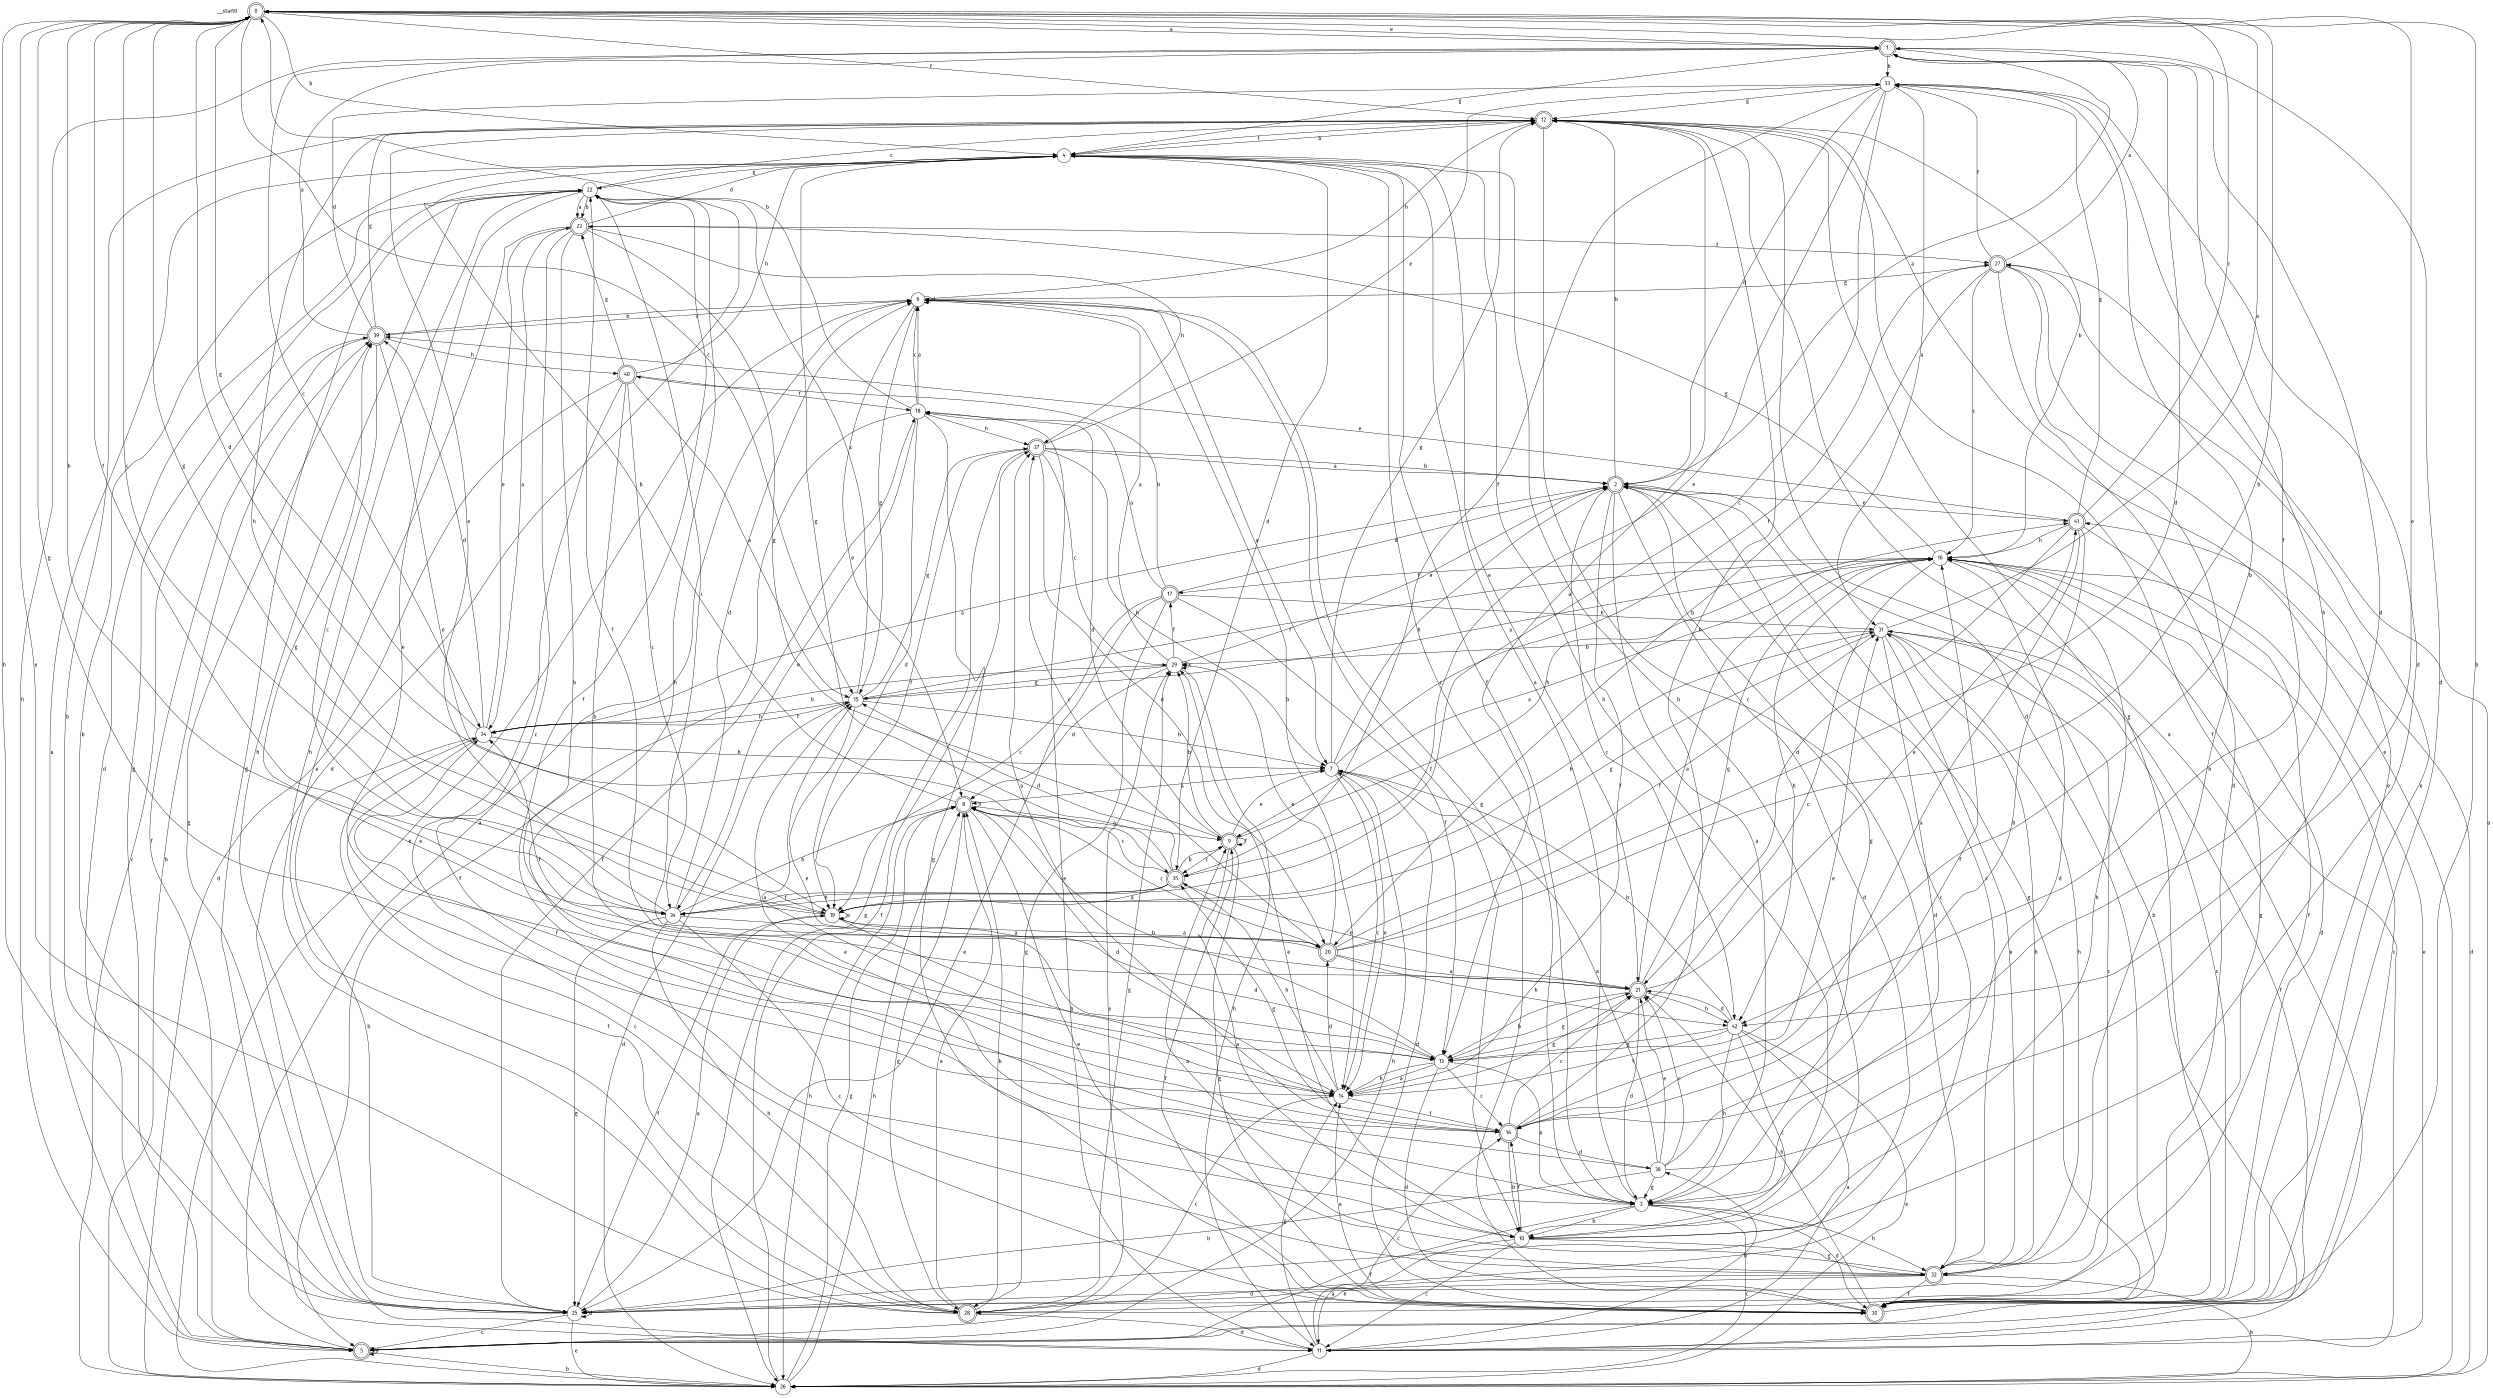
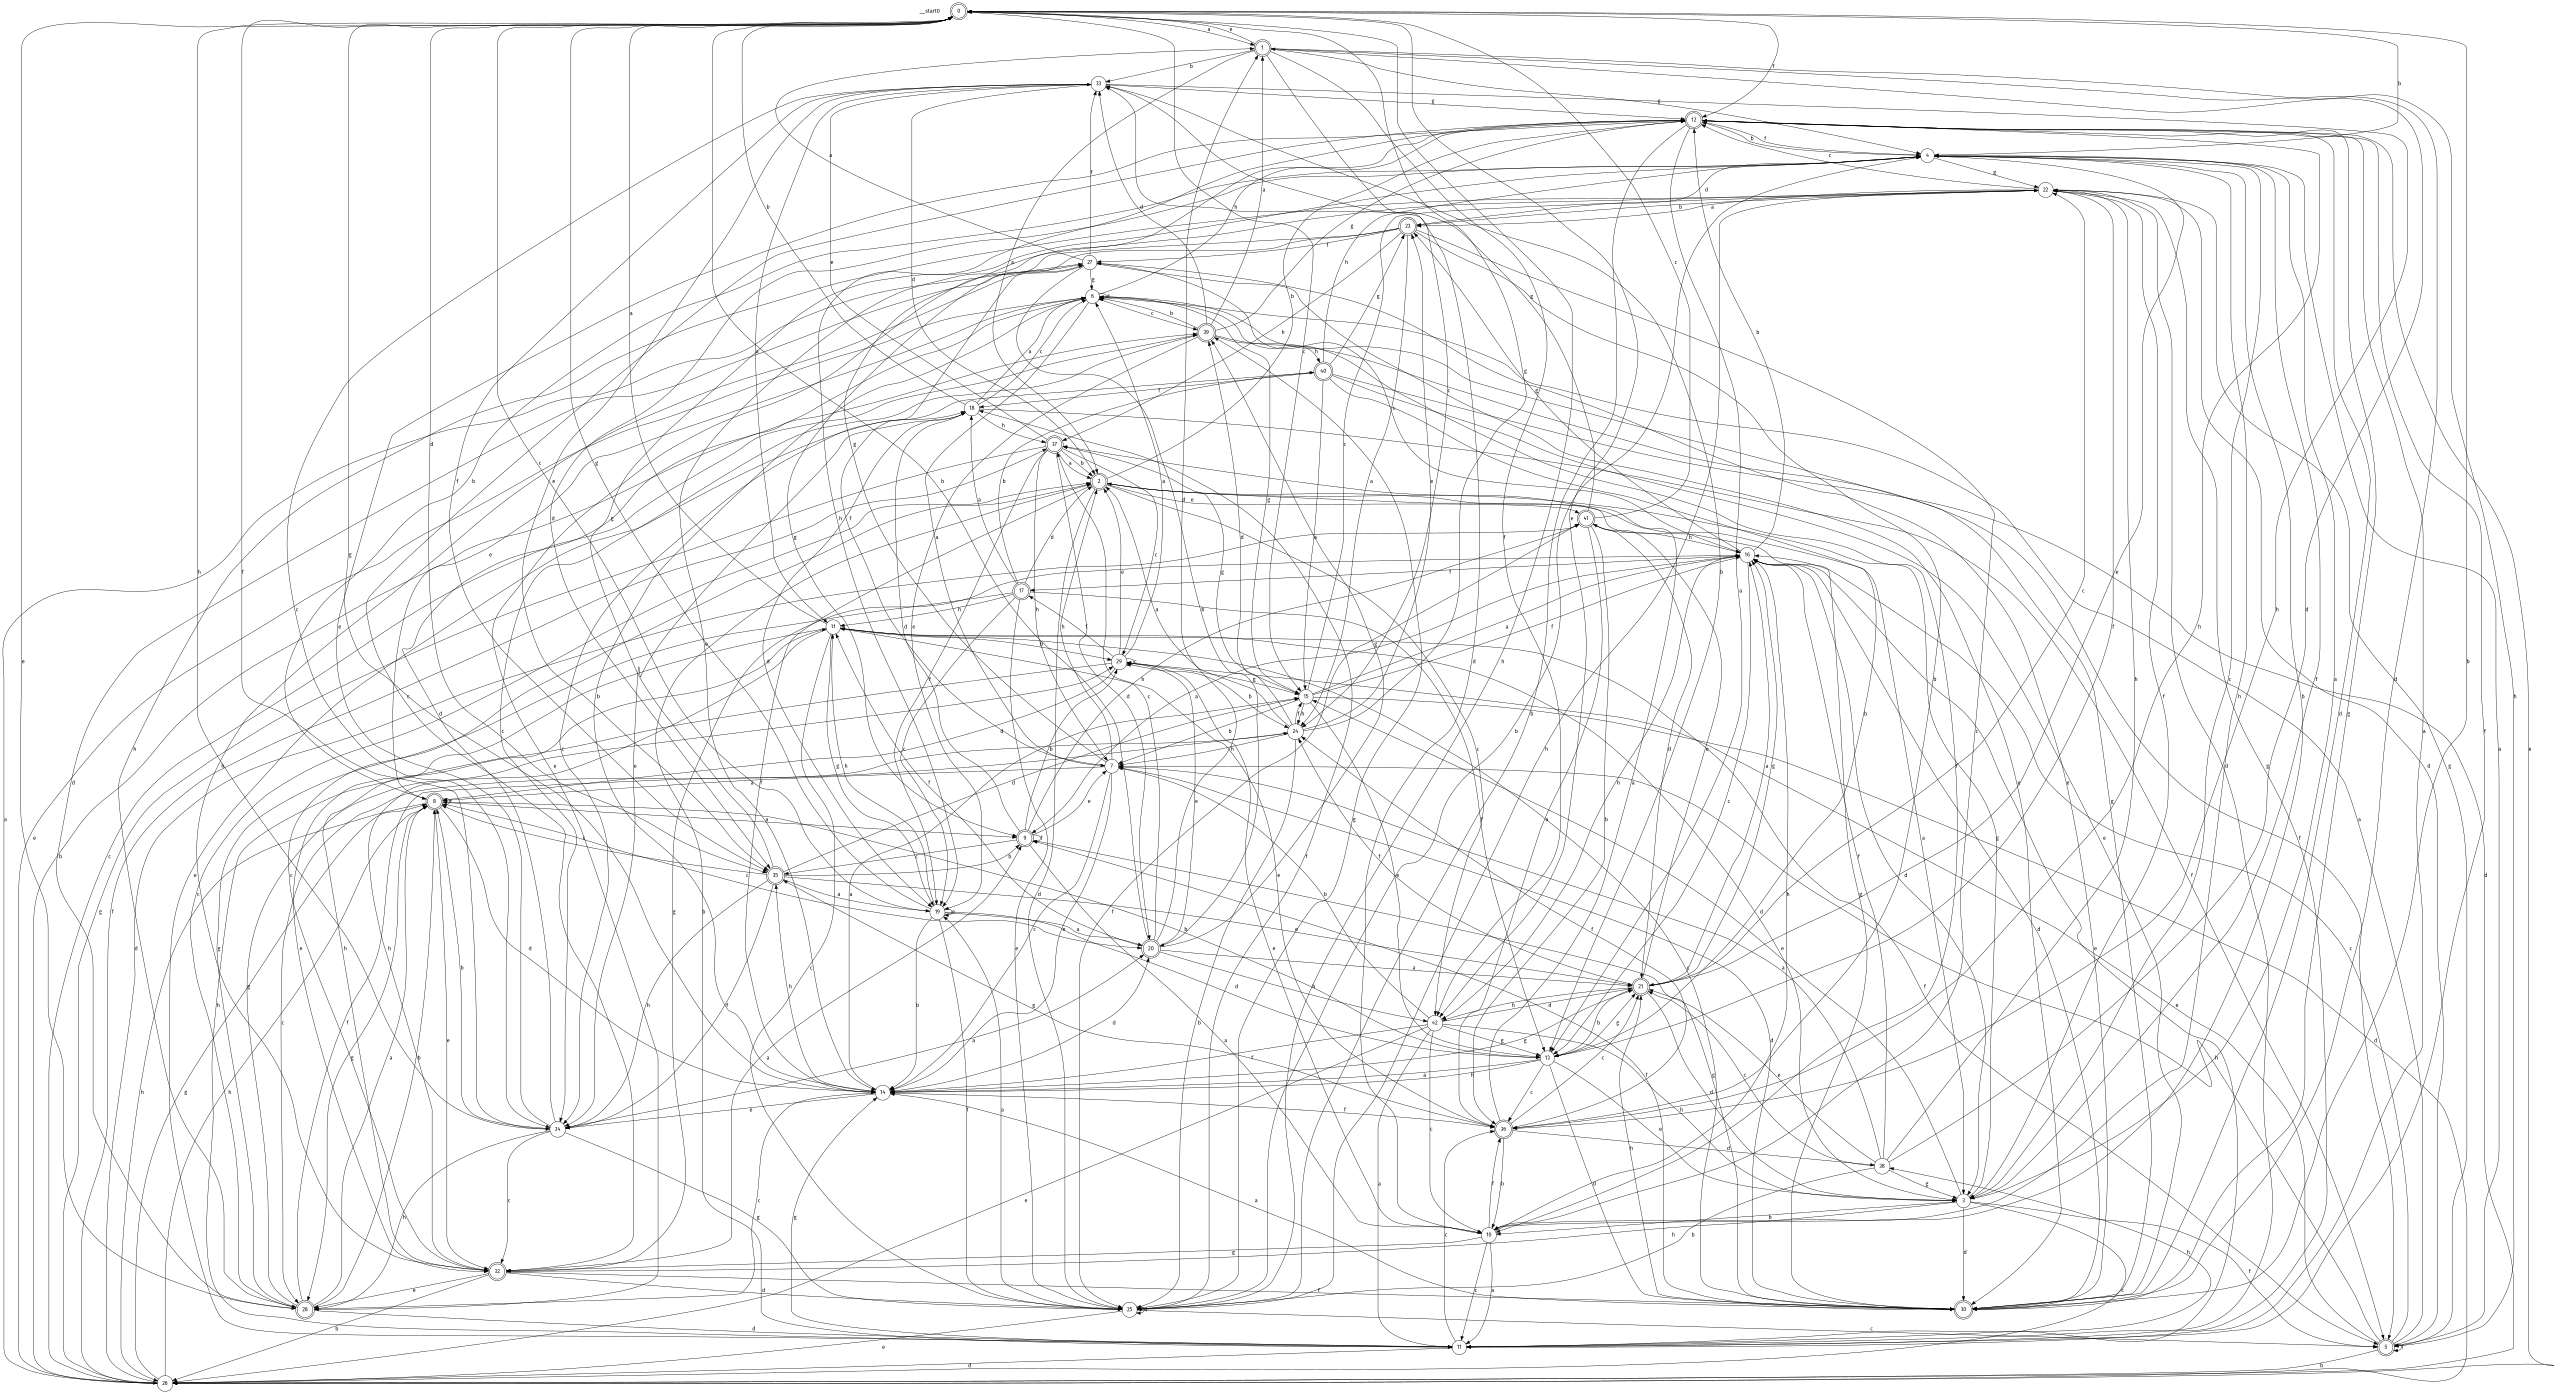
  digraph {
    fontname="Fira Sans"
    rankdir=TB
    node [fontname="Fira Sans" shape=circle color=black fillcolor=white style=filled]
    edge [fontname="Fira Sans"]
    __start0 [shape=none color="" fillcolor="" style=""]
    n2 [label=0 shape=doublecircle style="rounded,filled"]
    n3 [label=1 shape=doublecircle style="rounded,filled"]
    n4 [label=4]
    n5 [label=12 shape=doublecircle style="rounded,filled"]
    n6 [label=14]
    n7 [label=15]
    n8 [label=34]
    n9 [label=35 shape=doublecircle style="rounded,filled"]
    n10 [label=42]
    n11 [label=2 shape=doublecircle style="rounded,filled"]
    n12 [label=5 shape=doublecircle style="rounded,filled"]
    n13 [label=24]
    n14 [label=30 shape=doublecircle style="rounded,filled"]
    n15 [label=33]
    n16 [label=3]
    n17 [label=10]
    n18 [label=21 shape=doublecircle style="rounded,filled"]
    n19 [label=22]
    n20 [label=25]
    n21 [label=26]
    n22 [label=32 shape=doublecircle style="rounded,filled"]
    n23 [label=13]
    n24 [label=19]
    n25 [label=20 shape=doublecircle style="rounded,filled"]
    n26 [label=28 shape=doublecircle style="rounded,filled"]
    n27 [label=36 shape=doublecircle style="rounded,filled"]
    n28 [label=7]
    n29 [label=16]
    n30 [label=37 shape=doublecircle style="rounded,filled"]
    n31 [label=6]
    n32 [label=8 shape=doublecircle style="rounded,filled"]
    n33 [label=9 shape=doublecircle style="rounded,filled"]
    n34 [label=11]
    n35 [label=41 shape=doublecircle style="rounded,filled"]
    n36 [label=29]
    n37 [label=39 shape=doublecircle style="rounded,filled"]
    n38 [label=23 shape=doublecircle style="rounded,filled"]
-   n39 [label=27 shape=doublecircle]
+   n39 [label=27]
    n40 [label=31]
    n41 [label=18]
    n42 [label=17 shape=doublecircle style="rounded,filled"]
    n43 [label=40 shape=doublecircle style="rounded,filled"]
    n44 [label=38]
    n2 -> n3 [label=a]
    n2 -> n4 [label=b]
    n2 -> n5 [label=f]
    n2 -> n6 [label=g]
    n2 -> n7 [label=c]
    n2 -> n8 [label=h]
    n2 -> n9 [label=d]
    n2 -> n10 [label=e]
    n3 -> n2 [label=e]
    n3 -> n4 [label=g]
    n3 -> n10 [label=f]
    n3 -> n11 [label=a]
    n3 -> n12 [label=h]
    n3 -> n13 [label=c]
    n3 -> n14 [label=d]
    n3 -> n15 [label=b]
    n4 -> n5 [label=b]
    n4 -> n9 [label=d]
    n4 -> n12 [label=a]
    n4 -> n16 [label=c]
    n4 -> n16 [label=f]
    n4 -> n17 [label=h]
    n4 -> n18 [label=e]
    n4 -> n19 [label=g]
    n5 -> n4 [label=f]
    n5 -> n14 [label=d]
    n5 -> n14 [label=g]
    n5 -> n20 [label=b]
    n5 -> n21 [label=e]
    n5 -> n22 [label=c]
    n5 -> n23 [label=a]
    n5 -> n24 [label=h]
    n6 -> n7 [label=a]
+   n6 -> n8 [label=e]
    n6 -> n9 [label=h]
    n6 -> n18 [label=g]
    n6 -> n25 [label=d]
    n6 -> n26 [label=c]
    n6 -> n27 [label=f]
    n7 -> n13 [label=h]
    n7 -> n19 [label=c]
    n7 -> n21 [label=d]
    n7 -> n23 [label=e]
    n7 -> n28 [label=b]
    n7 -> n29 [label=a]
    n7 -> n29 [label=f]
    n7 -> n30 [label=g]
    n8 -> n2 [label=f]
    n8 -> n5 [label=e]
    n8 -> n20 [label=g]
    n8 -> n22 [label=c]
    n8 -> n25 [label=a]
    n8 -> n26 [label=h]
    n8 -> n31 [label=d]
    n8 -> n32 [label=b]
    n9 -> n4 [label=g]
    n9 -> n7 [label=d]
    n9 -> n8 [label=f]
    n9 -> n8 [label=h]
    n9 -> n18 [label=e]
    n9 -> n24 [label=a]
    n9 -> n32 [label=c]
    n9 -> n33 [label=b]
    n10 -> n6 [label=f]
    n10 -> n16 [label=h]
    n10 -> n17 [label=c]
    n10 -> n18 [label=d]
    n10 -> n21 [label=e]
    n10 -> n23 [label=g]
    n10 -> n28 [label=b]
    n10 -> n34 [label=a]
    n11 -> n5 [label=b]
    n11 -> n6 [label=f]
    n11 -> n10 [label=c]
    n11 -> n14 [label=g]
    n11 -> n16 [label=a]
    n11 -> n20 [label=d]
    n11 -> n35 [label=e]
    n12 -> n12 [label=f]
    n12 -> n19 [label=d]
    n12 -> n19 [label=g]
    n12 -> n21 [label=b]
    n12 -> n28 [label=h]
    n12 -> n29 [label=c]
    n12 -> n31 [label=a]
    n12 -> n36 [label=e]
    n13 -> n2 [label=g]
    n13 -> n7 [label=f]
    n13 -> n11 [label=a]
    n13 -> n20 [label=b]
    n13 -> n26 [label=c]
    n13 -> n28 [label=h]
    n13 -> n37 [label=d]
    n13 -> n38 [label=e]
    n14 -> n2 [label=b]
    n14 -> n6 [label=a]
    n14 -> n18 [label=h]
    n14 -> n29 [label=d]
    n14 -> n31 [label=g]
    n14 -> n33 [label=f]
    n14 -> n39 [label=e]
    n14 -> n40 [label=c]
    n15 -> n5 [label=g]
    n15 -> n8 [label=c]
    n15 -> n9 [label=e]
    n15 -> n9 [label=f]
    n15 -> n11 [label=d]
    n15 -> n23 [label=b]
    n15 -> n27 [label=h]
    n15 -> n40 [label=a]
    n16 -> n4 [label=a]
    n16 -> n7 [label=e]
    n16 -> n11 [label=g]
    n16 -> n12 [label=f]
    n16 -> n14 [label=d]
    n16 -> n17 [label=b]
    n16 -> n21 [label=c]
    n16 -> n22 [label=h]
    n17 -> n4 [label=b]
    n17 -> n15 [label=d]
    n17 -> n22 [label=g]
    n17 -> n27 [label=f]
    n17 -> n29 [label=h]
    n17 -> n34 [label=a]
    n17 -> n34 [label=c]
    n17 -> n36 [label=e]
    n18 -> n10 [label=h]
    n18 -> n13 [label=f]
    n18 -> n16 [label=d]
    n18 -> n19 [label=c]
    n18 -> n23 [label=b]
    n18 -> n29 [label=a]
    n18 -> n29 [label=g]
    n18 -> n35 [label=e]
    n19 -> n5 [label=c]
    n19 -> n6 [label=e]
    n19 -> n16 [label=f]
    n19 -> n20 [label=h]
    n19 -> n34 [label=d]
    n19 -> n34 [label=g]
    n19 -> n38 [label=a]
    n19 -> n38 [label=b]
    n20 -> n2 [label=h]
    n20 -> n4 [label=b]
    n20 -> n12 [label=c]
    n20 -> n20 [label=d]
    n20 -> n21 [label=e]
    n20 -> n24 [label=a]
    n20 -> n37 [label=g]
    n20 -> n41 [label=f]
    n21 -> n30 [label=f]
    n21 -> n31 [label=e]
    n21 -> n32 [label=g]
    n21 -> n32 [label=h]
    n21 -> n35 [label=d]
    n21 -> n37 [label=b]
    n21 -> n37 [label=c]
    n21 -> n39 [label=a]
    n22 -> n11 [label=c]
    n22 -> n14 [label=f]
    n22 -> n20 [label=d]
    n22 -> n21 [label=b]
    n22 -> n26 [label=e]
    n22 -> n29 [label=g]
    n22 -> n33 [label=a]
    n22 -> n40 [label=h]
    n23 -> n6 [label=a]
    n23 -> n6 [label=h]
    n23 -> n14 [label=d]
    n23 -> n16 [label=e]
    n23 -> n18 [label=g]
    n23 -> n19 [label=f]
    n23 -> n27 [label=c]
    n23 -> n32 [label=b]
    n24 -> n2 [label=c]
    n24 -> n2 [label=g]
    n24 -> n6 [label=b]
    n24 -> n20 [label=f]
    n24 -> n23 [label=d]
    n24 -> n24 [label=e]
    n24 -> n25 [label=a]
    n24 -> n40 [label=h]
    n25 -> n2 [label=b]
    n25 -> n3 [label=d]
    n25 -> n10 [label=h]
    n25 -> n18 [label=a]
    n25 -> n30 [label=c]
    n25 -> n36 [label=e]
    n25 -> n37 [label=g]
    n25 -> n40 [label=f]
    n26 -> n2 [label=e]
    n26 -> n11 [label=c]
    n26 -> n13 [label=f]
    n26 -> n19 [label=h]
    n26 -> n32 [label=a]
    n26 -> n32 [label=b]
    n26 -> n34 [label=d]
    n26 -> n36 [label=g]
    n27 -> n5 [label=h]
    n27 -> n9 [label=g]
    n27 -> n13 [label=f]
    n27 -> n17 [label=b]
    n27 -> n18 [label=c]
    n27 -> n30 [label=a]
    n27 -> n40 [label=e]
    n27 -> n44 [label=d]
    n28 -> n5 [label=g]
    n28 -> n6 [label=c]
    n28 -> n6 [label=e]
    n28 -> n11 [label=h]
    n28 -> n14 [label=d]
    n28 -> n32 [label=a]
    n28 -> n39 [label=f]
    n29 -> n5 [label=b]
    n29 -> n10 [label=h]
    n29 -> n16 [label=d]
    n29 -> n23 [label=c]
    n29 -> n33 [label=a]
    n29 -> n34 [label=e]
    n29 -> n38 [label=g]
    n29 -> n42 [label=f]
    n30 -> n11 [label=a]
    n30 -> n11 [label=b]
    n30 -> n15 [label=e]
    n30 -> n21 [label=g]
    n30 -> n24 [label=f]
    n30 -> n25 [label=d]
    n30 -> n28 [label=h]
    n30 -> n36 [label=c]
    n31 -> n5 [label=h]
    n31 -> n6 [label=b]
    n31 -> n7 [label=g]
    n31 -> n17 [label=f]
    n31 -> n28 [label=a]
    n31 -> n31 [label=d]
    n31 -> n32 [label=e]
    n31 -> n37 [label=c]
    n32 -> n4 [label=b]
    n32 -> n6 [label=d]
    n32 -> n21 [label=h]
    n32 -> n22 [label=e]
    n32 -> n25 [label=c]
    n32 -> n26 [label=g]
    n32 -> n32 [label=f]
    n32 -> n33 [label=a]
    n33 -> n9 [label=c]
    n33 -> n14 [label=g]
    n33 -> n17 [label=a]
    n33 -> n28 [label=e]
    n33 -> n33 [label=f]
    n33 -> n35 [label=h]
    n33 -> n36 [label=b]
    n33 -> n41 [label=d]
    n34 -> n5 [label=a]
    n34 -> n5 [label=f]
    n34 -> n6 [label=g]
    n34 -> n11 [label=b]
    n34 -> n21 [label=d]
    n34 -> n27 [label=c]
    n34 -> n41 [label=e]
    n34 -> n44 [label=h]
    n35 -> n2 [label=c]
    n35 -> n15 [label=g]
    n35 -> n18 [label=d]
    n35 -> n20 [label=f]
    n35 -> n27 [label=a]
    n35 -> n27 [label=b]
    n35 -> n29 [label=h]
-   n35 -> n37 [label=e]
    n36 -> n7 [label=g]
    n36 -> n11 [label=e]
    n36 -> n13 [label=b]
    n36 -> n31 [label=a]
    n36 -> n32 [label=d]
    n36 -> n34 [label=h]
    n36 -> n36 [label=c]
    n36 -> n42 [label=f]
    n37 -> n3 [label=a]
    n37 -> n5 [label=g]
    n37 -> n8 [label=c]
    n37 -> n12 [label=f]
    n37 -> n15 [label=d]
    n37 -> n24 [label=e]
    n37 -> n31 [label=b]
    n37 -> n43 [label=h]
    n38 -> n4 [label=d]
    n38 -> n13 [label=a]
    n38 -> n17 [label=c]
    n38 -> n26 [label=e]
    n38 -> n27 [label=b]
    n38 -> n30 [label=h]
    n38 -> n33 [label=g]
    n38 -> n39 [label=f]
    n39 -> n3 [label=a]
    n39 -> n14 [label=e]
    n39 -> n15 [label=f]
    n39 -> n22 [label=h]
    n39 -> n25 [label=b]
    n39 -> n26 [label=d]
    n39 -> n29 [label=c]
    n39 -> n31 [label=g]
    n40 -> n2 [label=a]
    n40 -> n12 [label=f]
    n40 -> n16 [label=d]
    n40 -> n20 [label=c]
    n40 -> n22 [label=e]
    n40 -> n22 [label=h]
    n40 -> n24 [label=g]
    n40 -> n36 [label=b]
    n41 -> n2 [label=b]
    n41 -> n8 [label=e]
    n41 -> n12 [label=f]
-   n41 -> n14 [label=g]
    n41 -> n24 [label=d]
    n41 -> n30 [label=h]
    n41 -> n31 [label=a]
    n41 -> n31 [label=c]
    n42 -> n11 [label=d]
    n42 -> n20 [label=e]
    n42 -> n23 [label=f]
    n42 -> n24 [label=c]
    n42 -> n26 [label=g]
    n42 -> n40 [label=h]
    n42 -> n41 [label=a]
    n42 -> n43 [label=b]
    n43 -> n4 [label=h]
    n43 -> n7 [label=a]
    n43 -> n8 [label=c]
    n43 -> n14 [label=e]
    n43 -> n21 [label=d]
    n43 -> n23 [label=b]
    n43 -> n38 [label=g]
    n43 -> n41 [label=f]
    n44 -> n3 [label=d]
    n44 -> n16 [label=g]
    n44 -> n18 [label=c]
    n44 -> n18 [label=e]
    n44 -> n19 [label=h]
    n44 -> n20 [label=b]
    n44 -> n28 [label=a]
    n44 -> n29 [label=f]
  }
